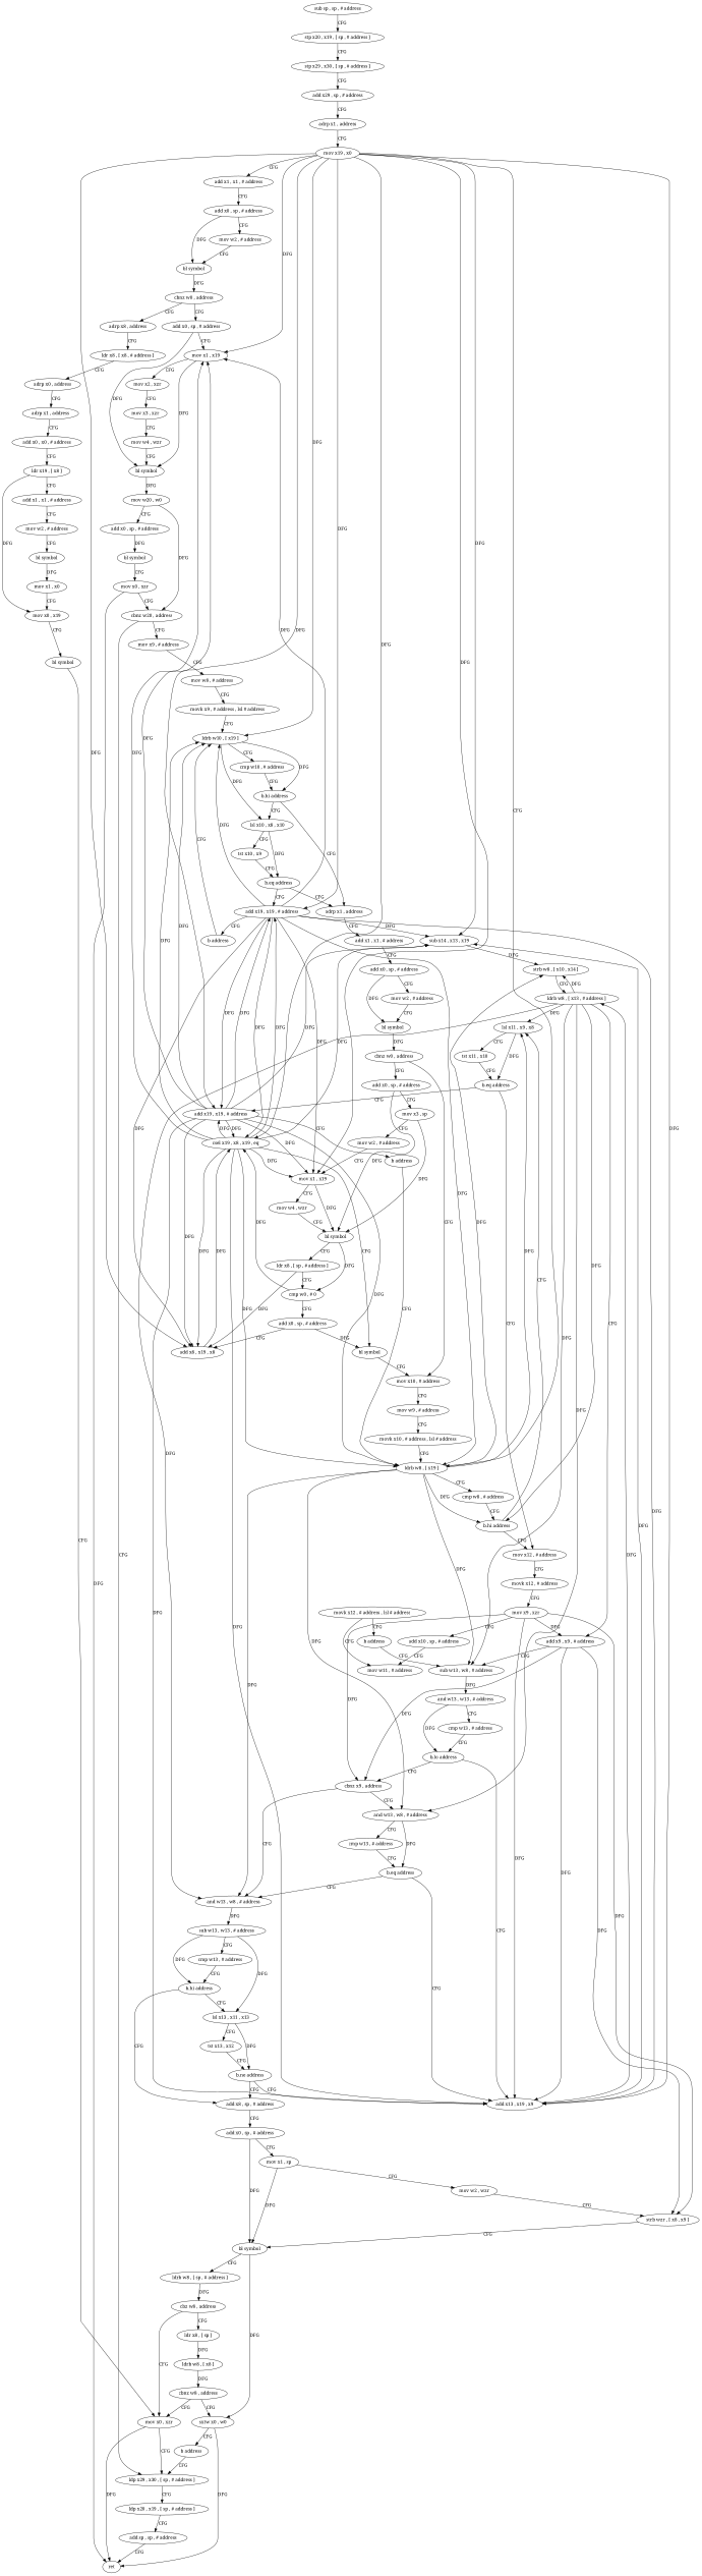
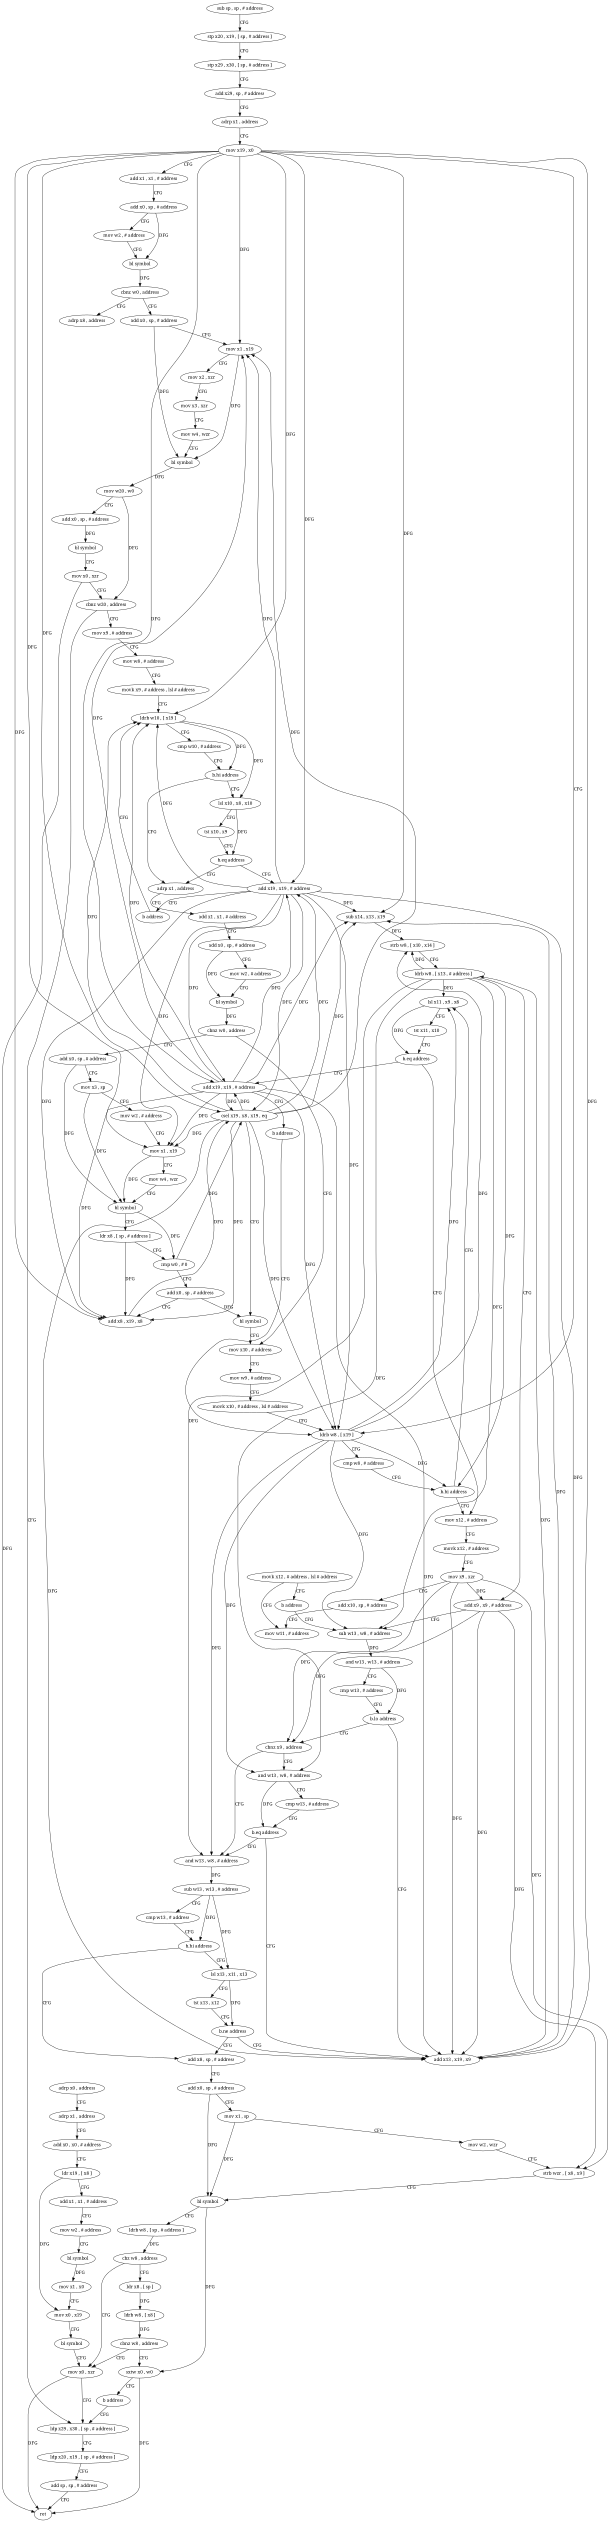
  digraph {
    fontname="Noto Serif"
    node [fontname="Noto Serif"]
    edge [fontname="Noto Serif"]
    n1 [label="sub sp , sp , # address"]
    n2 [label="stp x20 , x19 , [ sp , # address ]"]
    n3 [label="stp x29 , x30 , [ sp , # address ]"]
    n4 [label="add x29 , sp , # address"]
    n5 [label="adrp x1 , address"]
    n6 [label="mov x19 , x0"]
    n7 [label="add x1 , x1 , # address"]
    n8 [label="mov x1 , x19"]
    n9 [label="ldrb w10 , [ x19 ]"]
    n10 [label="add x19 , x19 , # address"]
    n11 [label="ldrb w8 , [ x19 ]"]
    n12 [label="mov x1 , x19"]
    n13 [label="add x8 , x19 , x8"]
    n14 [label="csel x19 , x8 , x19 , eq"]
    n15 [label="add x19 , x19 , # address"]
    n16 [label="add x13 , x19 , x9"]
    n17 [label="sub x14 , x13 , x19"]
    n18 [label="add x0 , sp , # address"]
    n19 [label="bl symbol"]
    n20 [label="mov x2 , xzr"]
    n21 [label="lsl x10 , x8 , x10"]
    n22 [label="cmp w10 , # address"]
    n23 [label="b.hi address"]
    n24 [label="b address"]
    n25 [label="sub w13 , w8 , # address"]
    n26 [label="lsl x11 , x9 , x8"]
    n27 [label="strb w8 , [ x10 , x14 ]"]
    n28 [label="and w13 , w8 , # address"]
    n29 [label="and w13 , w8 , # address"]
    n30 [label="cmp w8 , # address"]
    n31 [label="b.hi address"]
    n32 [label="bl symbol"]
    n33 [label="mov w4 , wzr"]
    n34 [label="bl symbol"]
    n35 [label="b address"]
    n36 [label="ldrb w8 , [ x13 , # address ]"]
    n37 [label="mov w2 , # address"]
    n38 [label="bl symbol"]
    n39 [label="cbnz w0 , address"]
    n40 [label="adrp x8 , address"]
    n41 [label="add x0 , sp , # address"]
-   n42 [label="ldr x8 , [ x8 , # address ]"]
    n43 [label="adrp x0 , address"]
    n44 [label="mov w20 , w0"]
    n45 [label="adrp x1 , address"]
    n46 [label="add x0 , x0 , # address"]
    n47 [label="ldr x19 , [ x8 ]"]
    n48 [label="add x1 , x1 , # address"]
    n49 [label="mov x0 , x19"]
    n50 [label="mov w2 , # address"]
    n51 [label="bl symbol"]
    n52 [label="bl symbol"]
    n53 [label="mov x1 , x0"]
    n54 [label="mov x0 , xzr"]
    n55 [label="ldp x29 , x30 , [ sp , # address ]"]
    n56 [label=ret]
    n57 [label="ldp x20 , x19 , [ sp , # address ]"]
    n58 [label="mov x3 , xzr"]
    n59 [label="mov w4 , wzr"]
    n60 [label="add x0 , sp , # address"]
    n61 [label="cbnz w20 , address"]
    n62 [label="bl symbol"]
    n63 [label="mov x9 , # address"]
    n64 [label="mov x0 , xzr"]
    n65 [label="mov w8 , # address"]
    n66 [label="add sp , sp , # address"]
    n67 [label="movk x9 , # address , lsl # address"]
    n68 [label="tst x10 , x9"]
    n69 [label="b.eq address"]
    n70 [label="adrp x1 , address"]
    n71 [label="add x1 , x1 , # address"]
    n72 [label="add x0 , sp , # address"]
    n73 [label="mov w2 , # address"]
    n74 [label="bl symbol"]
    n75 [label="cbnz w0 , address"]
    n76 [label="mov x10 , # address"]
    n77 [label="add x0 , sp , # address"]
    n78 [label="mov w9 , # address"]
    n79 [label="mov x3 , sp"]
    n80 [label="movk x10 , # address , lsl # address"]
    n81 [label="mov w2 , # address"]
    n82 [label="ldr x8 , [ sp , # address ]"]
    n83 [label="cmp w0 , # 0"]
    n84 [label="and w13 , w13 , # address"]
    n85 [label="tst x11 , x10"]
    n86 [label="b.eq address"]
    n87 [label="sub w13 , w13 , # address"]
    n88 [label="cmp w13 , # address"]
    n89 [label="b.eq address"]
    n90 [label="mov x12 , # address"]
    n91 [label="add x0 , sp , # address"]
    n92 [label="movk x12 , # address"]
    n93 [label="mov x9 , xzr"]
    n94 [label="add x10 , sp , # address"]
    n95 [label="cbnz x9 , address"]
    n96 [label="add x9 , x9 , # address"]
    n97 [label="strb wzr , [ x8 , x9 ]"]
    n98 [label="mov w11 , # address"]
    n99 [label="bl symbol"]
    n100 [label="movk x12 , # address , lsl # address"]
    n101 [label="b address"]
    n102 [label="cmp w13 , # address"]
    n103 [label="b.lo address"]
    n104 [label="cmp w13 , # address"]
    n105 [label="b.hi address"]
    n106 [label="lsl x13 , x11 , x13"]
    n107 [label="add x8 , sp , # address"]
    n108 [label="tst x13 , x12"]
    n109 [label="b.ne address"]
    n110 [label="add x0 , sp , # address"]
    n111 [label="mov x1 , sp"]
    n112 [label="mov w2 , wzr"]
    n113 [label="ldrb w8 , [ sp , # address ]"]
    n114 [label="sxtw x0 , w0"]
    n115 [label="cbz w8 , address"]
    n116 [label="b address"]
    n117 [label="ldr x8 , [ sp ]"]
    n118 [label="ldrb w8 , [ x8 ]"]
    n119 [label="cbnz w8 , address"]
    n1 -> n2 [label=CFG]
    n2 -> n3 [label=CFG]
    n3 -> n4 [label=CFG]
    n4 -> n5 [label=CFG]
    n5 -> n6 [label=CFG]
    n6 -> n7 [label=CFG]
    n6 -> n8 [label=DFG]
    n6 -> n9 [label=DFG]
    n6 -> n10 [label=DFG]
    n6 -> n11 [label=CFG]
    n6 -> n12 [label=DFG]
    n6 -> n13 [label=DFG]
    n6 -> n14 [label=DFG]
    n6 -> n15 [label=DFG]
    n6 -> n16 [label=DFG]
    n6 -> n17 [label=DFG]
    n7 -> n18 [label=CFG]
    n8 -> n19 [label=DFG]
    n8 -> n20 [label=CFG]
    n9 -> n21 [label=DFG]
    n9 -> n22 [label=CFG]
    n9 -> n23 [label=DFG]
    n10 -> n8 [label=DFG]
    n10 -> n9 [label=DFG]
    n10 -> n11 [label=DFG]
    n10 -> n12 [label=DFG]
    n10 -> n13 [label=DFG]
    n10 -> n14 [label=DFG]
    n10 -> n15 [label=DFG]
    n10 -> n16 [label=DFG]
    n10 -> n17 [label=DFG]
    n10 -> n24 [label=CFG]
    n11 -> n25 [label=DFG]
    n11 -> n26 [label=DFG]
    n11 -> n27 [label=DFG]
    n11 -> n28 [label=DFG]
    n11 -> n29 [label=DFG]
    n11 -> n30 [label=CFG]
    n11 -> n31 [label=DFG]
    n12 -> n32 [label=DFG]
    n12 -> n33 [label=CFG]
    n13 -> n14 [label=DFG]
    n14 -> n8 [label=DFG]
    n14 -> n9 [label=DFG]
    n14 -> n10 [label=DFG]
    n14 -> n11 [label=DFG]
    n14 -> n12 [label=DFG]
    n14 -> n13 [label=DFG]
    n14 -> n15 [label=DFG]
    n14 -> n16 [label=DFG]
    n14 -> n17 [label=DFG]
    n14 -> n34 [label=CFG]
    n15 -> n8 [label=DFG]
    n15 -> n9 [label=DFG]
    n15 -> n10 [label=DFG]
    n15 -> n11 [label=DFG]
    n15 -> n12 [label=DFG]
    n15 -> n13 [label=DFG]
    n15 -> n14 [label=DFG]
    n15 -> n16 [label=DFG]
    n15 -> n17 [label=DFG]
    n15 -> n35 [label=CFG]
    n16 -> n17 [label=DFG]
    n16 -> n36 [label=DFG]
    n17 -> n27 [label=DFG]
    n18 -> n37 [label=CFG]
    n18 -> n38 [label=DFG]
    n19 -> n44 [label=DFG]
    n20 -> n58 [label=CFG]
    n21 -> n68 [label=CFG]
    n21 -> n69 [label=DFG]
    n22 -> n23 [label=CFG]
    n23 -> n21 [label=CFG]
    n23 -> n70 [label=CFG]
    n24 -> n9 [label=CFG]
    n25 -> n84 [label=DFG]
    n26 -> n85 [label=CFG]
    n26 -> n86 [label=DFG]
    n27 -> n36 [label=CFG]
    n28 -> n87 [label=DFG]
    n29 -> n88 [label=CFG]
    n29 -> n89 [label=DFG]
    n30 -> n31 [label=CFG]
    n31 -> n26 [label=CFG]
    n31 -> n90 [label=CFG]
    n32 -> n82 [label=CFG]
    n32 -> n83 [label=DFG]
    n33 -> n32 [label=CFG]
    n34 -> n76 [label=CFG]
    n35 -> n11 [label=CFG]
    n36 -> n25 [label=DFG]
    n36 -> n26 [label=DFG]
    n36 -> n27 [label=DFG]
    n36 -> n28 [label=DFG]
    n36 -> n29 [label=DFG]
    n36 -> n31 [label=DFG]
    n36 -> n96 [label=CFG]
    n37 -> n38 [label=CFG]
    n38 -> n39 [label=DFG]
    n39 -> n40 [label=CFG]
    n39 -> n41 [label=CFG]
-   n40 -> n42 [label=CFG]
    n41 -> n8 [label=CFG]
    n41 -> n19 [label=DFG]
-   n42 -> n43 [label=CFG]
    n43 -> n45 [label=CFG]
    n44 -> n60 [label=CFG]
    n44 -> n61 [label=DFG]
    n45 -> n46 [label=CFG]
    n46 -> n47 [label=CFG]
    n47 -> n48 [label=CFG]
    n47 -> n49 [label=DFG]
    n48 -> n50 [label=CFG]
    n49 -> n51 [label=CFG]
    n50 -> n52 [label=CFG]
    n51 -> n54 [label=CFG]
    n52 -> n53 [label=DFG]
    n53 -> n49 [label=CFG]
    n54 -> n55 [label=CFG]
    n54 -> n56 [label=DFG]
    n55 -> n57 [label=CFG]
    n57 -> n66 [label=CFG]
    n58 -> n59 [label=CFG]
    n59 -> n19 [label=CFG]
    n60 -> n62 [label=DFG]
    n61 -> n55 [label=CFG]
    n61 -> n63 [label=CFG]
    n62 -> n64 [label=CFG]
    n63 -> n65 [label=CFG]
    n64 -> n56 [label=DFG]
    n64 -> n61 [label=CFG]
    n65 -> n67 [label=CFG]
    n66 -> n56 [label=CFG]
    n67 -> n9 [label=CFG]
    n68 -> n69 [label=CFG]
    n69 -> n10 [label=CFG]
    n69 -> n70 [label=CFG]
    n70 -> n71 [label=CFG]
    n71 -> n72 [label=CFG]
    n72 -> n73 [label=CFG]
    n72 -> n74 [label=DFG]
    n73 -> n74 [label=CFG]
    n74 -> n75 [label=DFG]
    n75 -> n76 [label=CFG]
    n75 -> n77 [label=CFG]
    n76 -> n78 [label=CFG]
    n77 -> n32 [label=DFG]
    n77 -> n79 [label=CFG]
    n78 -> n80 [label=CFG]
    n79 -> n32 [label=DFG]
    n79 -> n81 [label=CFG]
    n80 -> n11 [label=CFG]
    n81 -> n12 [label=CFG]
    n82 -> n13 [label=DFG]
    n82 -> n83 [label=CFG]
    n83 -> n14 [label=DFG]
    n83 -> n91 [label=CFG]
    n84 -> n102 [label=CFG]
    n84 -> n103 [label=DFG]
    n85 -> n86 [label=CFG]
    n86 -> n15 [label=CFG]
    n86 -> n90 [label=CFG]
    n87 -> n104 [label=CFG]
    n87 -> n105 [label=DFG]
    n87 -> n106 [label=DFG]
    n88 -> n89 [label=CFG]
    n89 -> n16 [label=CFG]
    n89 -> n28 [label=CFG]
    n90 -> n92 [label=CFG]
    n91 -> n13 [label=CFG]
    n91 -> n34 [label=DFG]
    n92 -> n93 [label=CFG]
    n93 -> n16 [label=DFG]
    n93 -> n94 [label=CFG]
    n93 -> n95 [label=DFG]
    n93 -> n96 [label=DFG]
    n93 -> n97 [label=DFG]
    n94 -> n98 [label=CFG]
    n95 -> n28 [label=CFG]
    n95 -> n29 [label=CFG]
    n96 -> n16 [label=DFG]
    n96 -> n25 [label=CFG]
    n96 -> n95 [label=DFG]
    n96 -> n97 [label=DFG]
    n97 -> n99 [label=CFG]
    n99 -> n113 [label=CFG]
    n99 -> n114 [label=DFG]
    n100 -> n98 [label=CFG]
    n100 -> n101 [label=CFG]
    n101 -> n25 [label=CFG]
    n102 -> n103 [label=CFG]
    n103 -> n16 [label=CFG]
    n103 -> n95 [label=CFG]
    n104 -> n105 [label=CFG]
    n105 -> n106 [label=CFG]
    n105 -> n107 [label=CFG]
    n106 -> n108 [label=CFG]
    n106 -> n109 [label=DFG]
    n107 -> n110 [label=CFG]
    n108 -> n109 [label=CFG]
    n109 -> n16 [label=CFG]
    n109 -> n107 [label=CFG]
    n110 -> n99 [label=DFG]
    n110 -> n111 [label=CFG]
    n111 -> n99 [label=DFG]
    n111 -> n112 [label=CFG]
    n112 -> n97 [label=CFG]
    n113 -> n115 [label=DFG]
    n114 -> n56 [label=DFG]
    n114 -> n116 [label=CFG]
    n115 -> n54 [label=CFG]
    n115 -> n117 [label=CFG]
    n116 -> n55 [label=CFG]
    n117 -> n118 [label=DFG]
    n118 -> n119 [label=DFG]
    n119 -> n54 [label=CFG]
    n119 -> n114 [label=CFG]
  }
